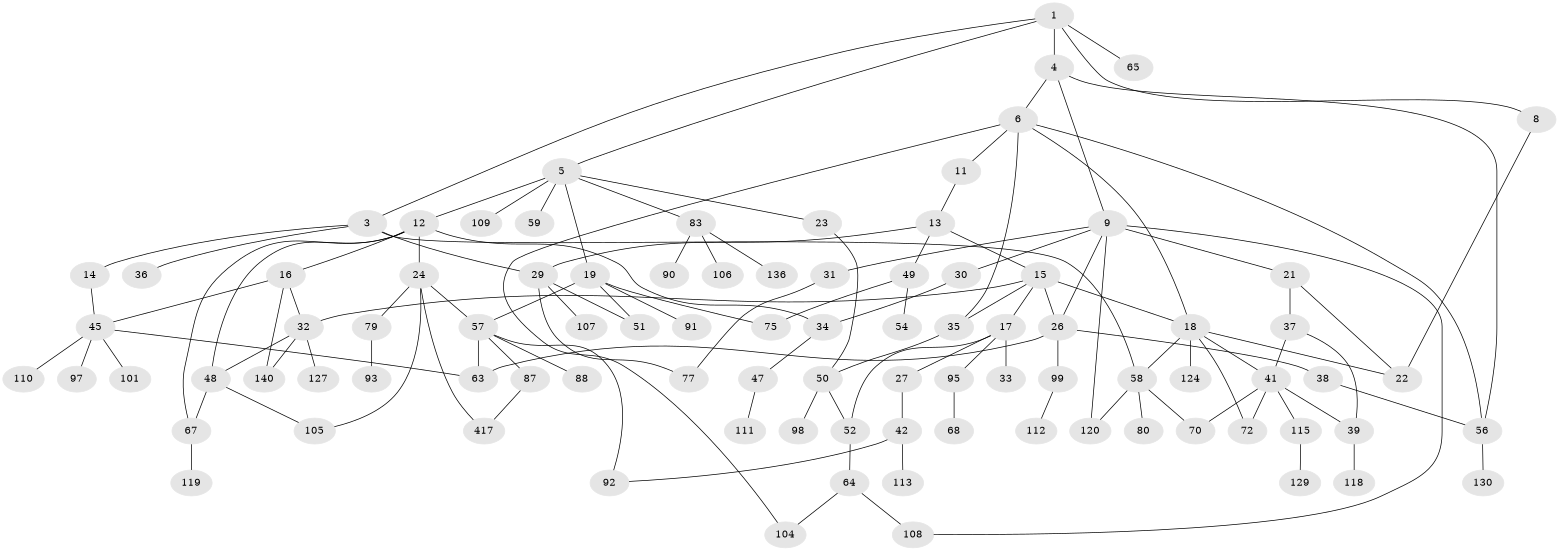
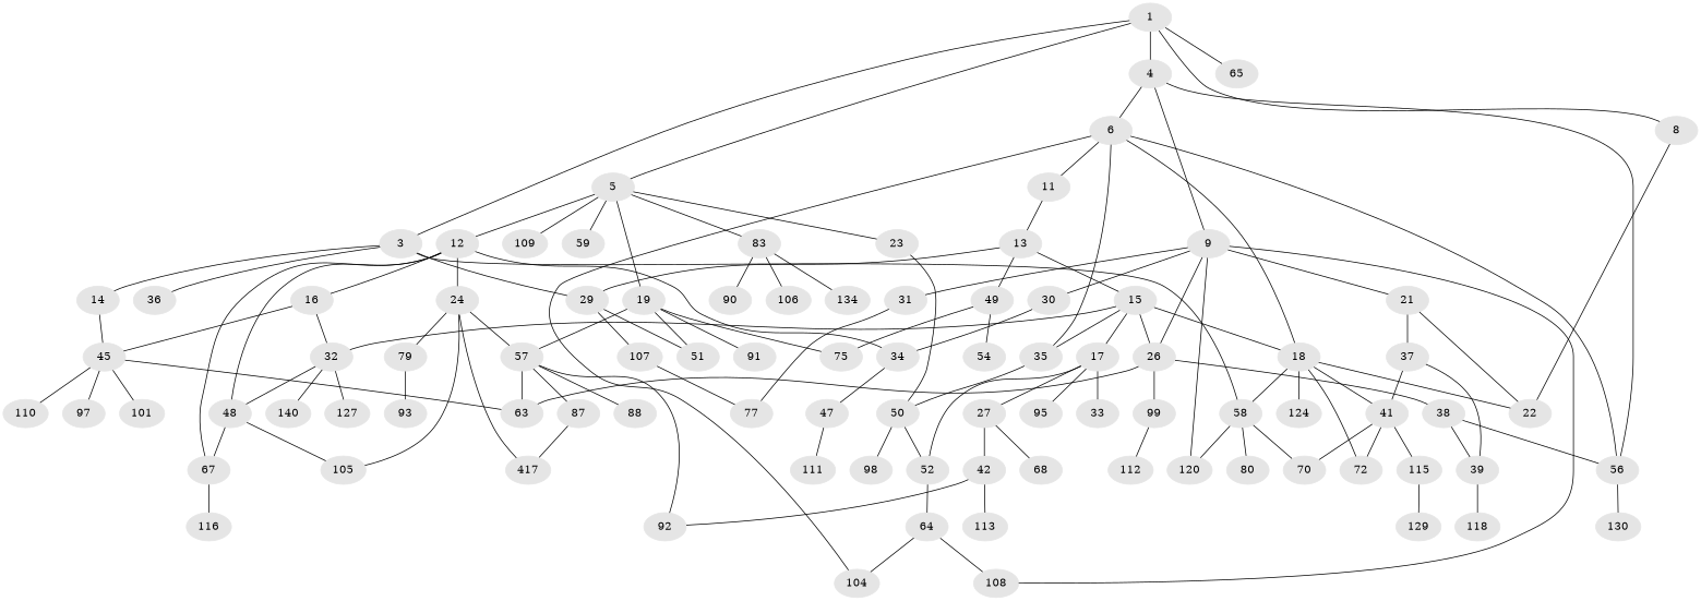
  graph {
    node [color=gray90 style=filled]
    1 [super="+2"]
    3
    4
    5 [super="+10"]
    8
    65
    14 [super="+96"]
    29 [super="+62"]
    36
    58 [super="+61"]
    6 [super="+7"]
    9 [super="+114"]
    56 [super="+81"]
    12 [super="+123"]
    19 [super="+73"]
    23 [super="+44"]
    59 [super="+85"]
    83
    109
    22
    45 [super="+74"]
    107
    51
    77 [super="+86"]
    120
    70 [super="+133"]
    80
    11
    18 [super="+25"]
    35 [super="+125"]
    104
    21
    26 [super="+28"]
    30
    31
    108
    130
    16 [super="+20"]
    24 [super="+131"]
    34
    48 [super="+82"]
    67 [super="+84"]
    57 [super="+66"]
    75
    91
    50
    90
    106 [super="+136"]
-   134 [label=136]
+   134
    13
    41 [super="+135"]
    72
    124
    37 [super="+69"]
    38
    63 [super="+76"]
    99
    15 [super="+122"]
    49 [super="+60"]
    32 [super="+46"]
    n61 [label=140 super="+126"]
    79 [super="+128"]
    105
    n64 [label=417]
    47
-   119
+   119 [label=116]
    17 [super="+71"]
    54
    97
    101 [super="+132"]
    110
    27 [super="+40"]
    33 [super="+43"]
    52 [super="+53"]
    95 [super="+103"]
    127
    42 [super="+121"]
    68 [super="+94"]
    64
    115
    92
    87
    88
    39 [super="+78"]
    93
    112
    113
    111 [super="+116"]
    98
    118
    129
    1 -- 3
    1 -- 4
    1 -- 5
    1 -- 8
    1 -- 65
    3 -- 14
    3 -- 29
    3 -- 36
    3 -- 58
    4 -- 6
    4 -- 9
    4 -- 56
    5 -- 12
    5 -- 19
    5 -- 23
    5 -- 59
    5 -- 83
    5 -- 109
    8 -- 22
    14 -- 45
    29 -- 107
    29 -- 51
-   29 -- 77
+   107 -- 77
    58 -- 120
    58 -- 70
    58 -- 80
    6 -- 56
    6 -- 11
    6 -- 18
    6 -- 35
    6 -- 104
    9 -- 120
    9 -- 21
    9 -- 26
    9 -- 30
    9 -- 31
    9 -- 108
    56 -- 130
    12 -- 16
    12 -- 24
    12 -- 34
    12 -- 48
    12 -- 67
    19 -- 51
    19 -- 57
    19 -- 75
    19 -- 91
    23 -- 50
    83 -- 90
    83 -- 106
    83 -- 134
    45 -- 63
    45 -- 97
    45 -- 101
    45 -- 110
    11 -- 13
    18 -- 58
    18 -- 22
    18 -- 41
    18 -- 72
    18 -- 124
    35 -- 50
    21 -- 22
    21 -- 37
    26 -- 38
    26 -- 63
    26 -- 99
    30 -- 34
    31 -- 77
    16 -- 45
    16 -- 32
-   16 -- n61
    24 -- 57
    24 -- 79
    24 -- 105
    24 -- n64
    34 -- 47
    48 -- 67
    48 -- 105
    67 -- 119
    57 -- 63
    57 -- 92
    57 -- 87
    57 -- 88
    50 -- 52
    50 -- 98
    13 -- 29
    13 -- 15
    13 -- 49
    41 -- 70
    41 -- 72
    41 -- 115
    37 -- 41
    37 -- 39
    38 -- 56
-   41 -- 39
+   38 -- 39
    99 -- 112
    15 -- 18
    15 -- 35
    15 -- 26
    15 -- 32
    15 -- 17
    49 -- 75
    49 -- 54
    32 -- 48
    32 -- n61
    32 -- 127
    79 -- 93
    47 -- 111
    17 -- 27
    17 -- 33
    17 -- 52
    17 -- 95
    27 -- 42
-   95 -- 68
+   27 -- 68
    52 -- 64
    42 -- 92
    42 -- 113
    64 -- 104
    64 -- 108
    115 -- 129
    87 -- n64
    39 -- 118
  }
